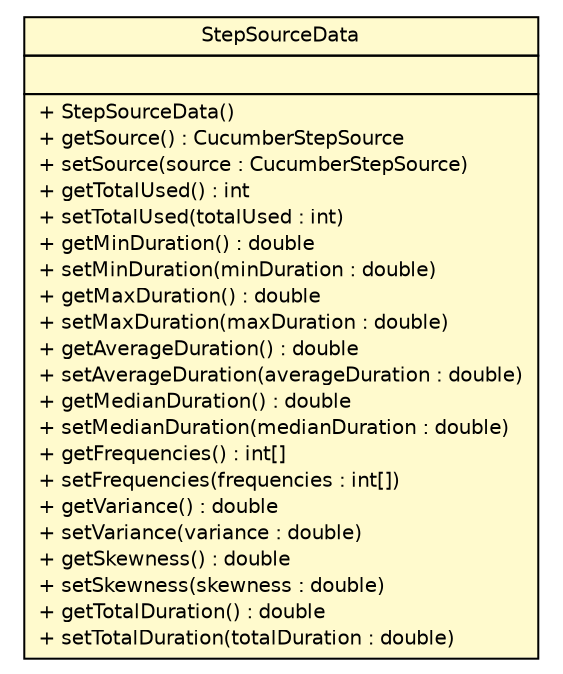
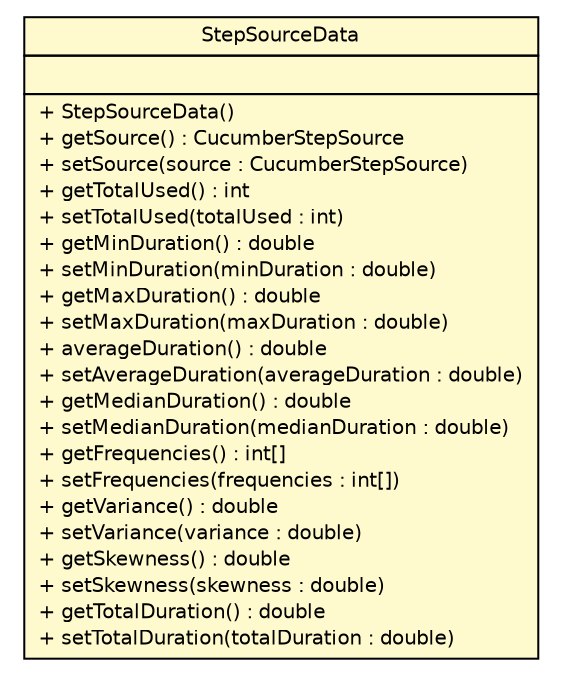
  digraph {
    nodesep=0.25
    ranksep=0.5
-   n1 [fontcolor=black fontname=Helvetica fontsize=10.0 label=<<table title="com.github.mkolisnyk.cucumber.reporting.types.beans.UsageDataBean.StepSourceData" border="0" cellborder="1" cellspacing="0" cellpadding="2" port="p" bgcolor="lemonChiffon" href="./UsageDataBean.StepSourceData.html"> 		<tr><td><table border="0" cellspacing="0" cellpadding="1"> <tr><td align="center" balign="center"> StepSourceData </td></tr> 		</table></td></tr> 		<tr><td><table border="0" cellspacing="0" cellpadding="1"> <tr><td align="left" balign="left">  </td></tr> 		</table></td></tr> 		<tr><td><table border="0" cellspacing="0" cellpadding="1"> <tr><td align="left" balign="left"> + StepSourceData() </td></tr> <tr><td align="left" balign="left"> + getSource() : CucumberStepSource </td></tr> <tr><td align="left" balign="left"> + setSource(source : CucumberStepSource) </td></tr> <tr><td align="left" balign="left"> + getTotalUsed() : int </td></tr> <tr><td align="left" balign="left"> + setTotalUsed(totalUsed : int) </td></tr> <tr><td align="left" balign="left"> + getMinDuration() : double </td></tr> <tr><td align="left" balign="left"> + setMinDuration(minDuration : double) </td></tr> <tr><td align="left" balign="left"> + getMaxDuration() : double </td></tr> <tr><td align="left" balign="left"> + setMaxDuration(maxDuration : double) </td></tr> <tr><td align="left" balign="left"> + getAverageDuration() : double </td></tr> <tr><td align="left" balign="left"> + setAverageDuration(averageDuration : double) </td></tr> <tr><td align="left" balign="left"> + getMedianDuration() : double </td></tr> <tr><td align="left" balign="left"> + setMedianDuration(medianDuration : double) </td></tr> <tr><td align="left" balign="left"> + getFrequencies() : int[] </td></tr> <tr><td align="left" balign="left"> + setFrequencies(frequencies : int[]) </td></tr> <tr><td align="left" balign="left"> + getVariance() : double </td></tr> <tr><td align="left" balign="left"> + setVariance(variance : double) </td></tr> <tr><td align="left" balign="left"> + getSkewness() : double </td></tr> <tr><td align="left" balign="left"> + setSkewness(skewness : double) </td></tr> <tr><td align="left" balign="left"> + getTotalDuration() : double </td></tr> <tr><td align="left" balign="left"> + setTotalDuration(totalDuration : double) </td></tr> 		</table></td></tr> 		</table>> shape=plaintext]
+   n1 [fontcolor=black fontname=Helvetica fontsize=10.0 label=<<table title="com.github.mkolisnyk.cucumber.reporting.types.beans.UsageDataBean.StepSourceData" border="0" cellborder="1" cellspacing="0" cellpadding="2" port="p" bgcolor="lemonChiffon" href="./UsageDataBean.StepSourceData.html"> 		<tr><td><table border="0" cellspacing="0" cellpadding="1"> <tr><td align="center" balign="center"> StepSourceData </td></tr> 		</table></td></tr> 		<tr><td><table border="0" cellspacing="0" cellpadding="1"> <tr><td align="left" balign="left">  </td></tr> 		</table></td></tr> 		<tr><td><table border="0" cellspacing="0" cellpadding="1"> <tr><td align="left" balign="left"> + StepSourceData() </td></tr> <tr><td align="left" balign="left"> + getSource() : CucumberStepSource </td></tr> <tr><td align="left" balign="left"> + setSource(source : CucumberStepSource) </td></tr> <tr><td align="left" balign="left"> + getTotalUsed() : int </td></tr> <tr><td align="left" balign="left"> + setTotalUsed(totalUsed : int) </td></tr> <tr><td align="left" balign="left"> + getMinDuration() : double </td></tr> <tr><td align="left" balign="left"> + setMinDuration(minDuration : double) </td></tr> <tr><td align="left" balign="left"> + getMaxDuration() : double </td></tr> <tr><td align="left" balign="left"> + setMaxDuration(maxDuration : double) </td></tr> <tr><td align="left" balign="left"> + averageDuration() : double </td></tr> <tr><td align="left" balign="left"> + setAverageDuration(averageDuration : double) </td></tr> <tr><td align="left" balign="left"> + getMedianDuration() : double </td></tr> <tr><td align="left" balign="left"> + setMedianDuration(medianDuration : double) </td></tr> <tr><td align="left" balign="left"> + getFrequencies() : int[] </td></tr> <tr><td align="left" balign="left"> + setFrequencies(frequencies : int[]) </td></tr> <tr><td align="left" balign="left"> + getVariance() : double </td></tr> <tr><td align="left" balign="left"> + setVariance(variance : double) </td></tr> <tr><td align="left" balign="left"> + getSkewness() : double </td></tr> <tr><td align="left" balign="left"> + setSkewness(skewness : double) </td></tr> <tr><td align="left" balign="left"> + getTotalDuration() : double </td></tr> <tr><td align="left" balign="left"> + setTotalDuration(totalDuration : double) </td></tr> 		</table></td></tr> 		</table>> shape=plaintext]
  }
